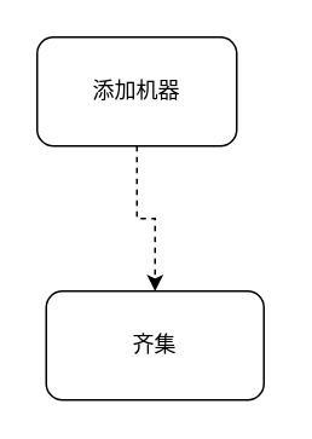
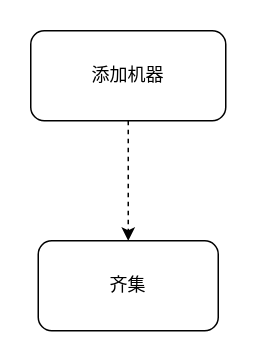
  <mxCell id="0" />
  <mxCell id="1" parent="0" />
  <mxCell id="2" value="" style="edgeStyle=orthogonalEdgeStyle;rounded=0;orthogonalLoop=1;jettySize=auto;html=1;dashed=1;" edge="1" parent="1" source="3" target="4"><mxGeometry relative="1" as="geometry" /></mxCell>
- <mxCell id="3" value="添加机器" style="rounded=1;whiteSpace=wrap;html=1;" vertex="1" parent="1"><mxGeometry x="20" y="20" width="110" height="60" as="geometry" /></mxCell>
+ <mxCell id="3" value="添加机器" style="rounded=1;whiteSpace=wrap;html=1;" vertex="1" parent="1"><mxGeometry x="20" y="20" width="130" height="60" as="geometry" /></mxCell>
  <mxCell id="4" value="齐集" style="whiteSpace=wrap;html=1;rounded=1;fontFamily=Helvetica;" vertex="1" parent="1"><mxGeometry x="25" y="160" width="120" height="60" as="geometry" /></mxCell>
